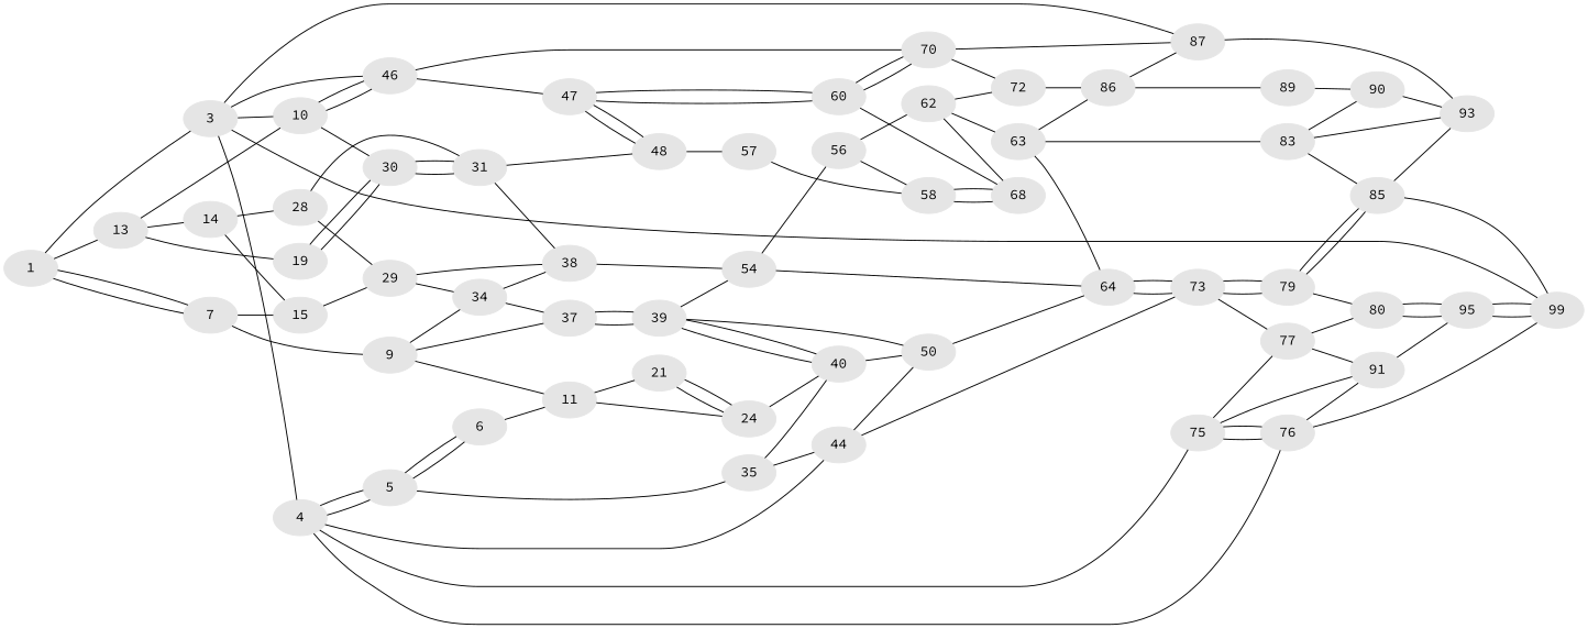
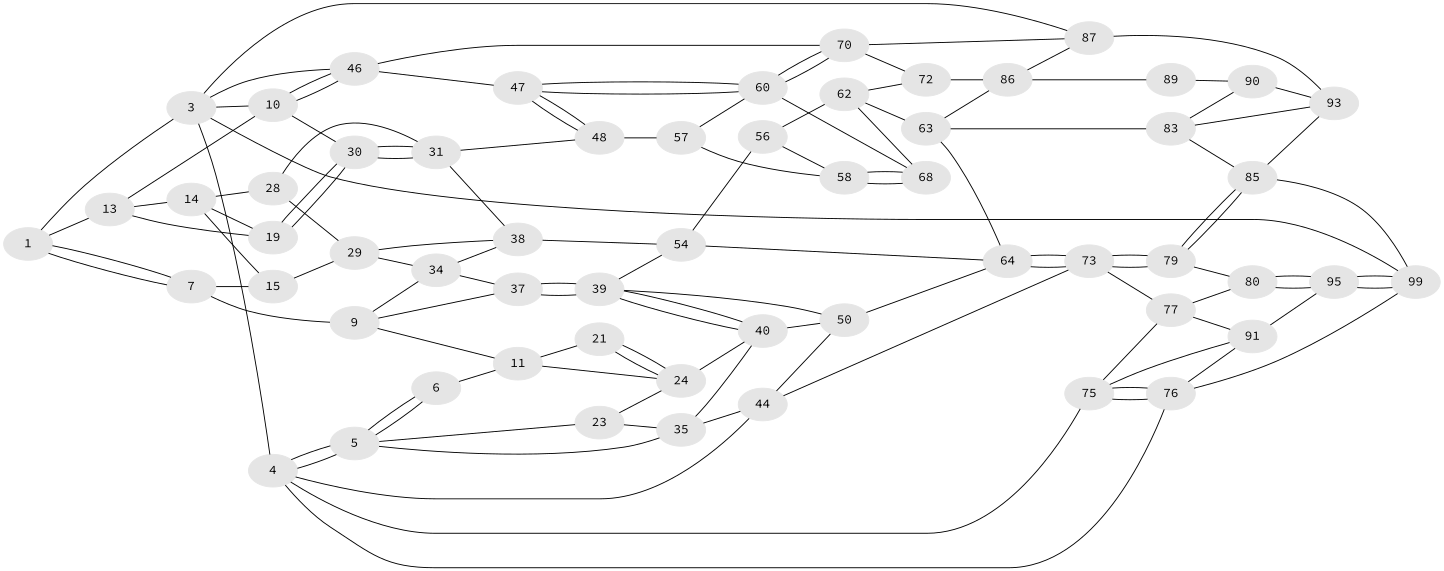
  graph {
    fontname="Source Code Pro"
    rankdir=LR
    node [color=gray90 fontname="Source Code Pro" style=filled]
    edge [fontname="Source Code Pro"]
    1 [super="+2"]
    3 [super="+66"]
    7 [super="+8"]
    13 [super="+18"]
    4 [super="+45"]
    n6 [label=10 super="+17"]
    46 [super="+67"]
    87 [super="+97"]
    99 [super="+100"]
    9 [super="+10"]
    15 [super="+27"]
    14 [super="+20"]
    19
    5 [super="+22"]
    44 [super="+52"]
    75 [super="+78"]
    76
    30
    47
    70 [super="+71"]
    93 [super="+98"]
    6
+   23 [super="+25"]
    35 [super="+42"]
    50 [super="+51"]
    73 [super="+74"]
    77 [super="+81"]
    91 [super="+94"]
    11 [super="+12"]
    24 [super="+26"]
    40 [super="+41"]
    21
    34 [super="+36"]
    37
    29 [super="+33"]
    38 [super="+43"]
    39 [super="+53"]
    28
    31 [super="+32"]
    48 [super="+49"]
    54 [super="+55"]
    57
    56 [super="+59"]
    64 [super="+65"]
    79
    60 [super="+61"]
    72
    68
    58
    62 [super="+69"]
    63 [super="+82"]
    83 [super="+84"]
    86 [super="+88"]
    85 [super="+101"]
    90 [super="+92"]
    89
    80
    95 [super="+96"]
    1 -- 3
    1 -- 7
    1 -- 7
    1 -- 13
    3 -- 4
    3 -- n6
    3 -- 46
    3 -- 87
    3 -- 99
    7 -- 9
    7 -- 15 [weight=2]
    13 -- n6
    13 -- 14
    13 -- 19
    4 -- 5
    4 -- 5
    4 -- 44
    4 -- 75
    4 -- 76
    n6 -- 46
    n6 -- 46
    n6 -- 30
    46 -- 47
    46 -- 70
    87 -- 93
    9 -- 11
    9 -- 34
    9 -- 37
    15 -- 29
    14 -- 15
+   14 -- 19
    14 -- 28
    19 -- 30
    19 -- 30
    5 -- 6
    5 -- 6
+   5 -- 23
    5 -- 35
    44 -- 50
    44 -- 73
    75 -- 76
    75 -- 76
    75 -- 77
    75 -- 91
    76 -- 99
    76 -- 91
    30 -- 31
    30 -- 31
    47 -- 48
    47 -- 48
    47 -- 60
    47 -- 60
    70 -- 87
    70 -- 72
    6 -- 11
+   23 -- 35
+   23 -- 24
    35 -- 44
    35 -- 40
    50 -- 64
    73 -- 77
    73 -- 79
    73 -- 79
    77 -- 91
    77 -- 80
    91 -- 95
    11 -- 24
    11 -- 21
    24 -- 40
    40 -- 50
    21 -- 24
    21 -- 24
    34 -- 37
    34 -- 38
    37 -- 39
    37 -- 39
    29 -- 34
    29 -- 38
    38 -- 54
    39 -- 50
    39 -- 40
    39 -- 40
    39 -- 54
    28 -- 29
    28 -- 31
    31 -- 38
    31 -- 48
    48 -- 57
    54 -- 56
    54 -- 64
+   57 -- 60
    57 -- 58
    56 -- 58
    56 -- 62
    64 -- 73
    64 -- 73
    79 -- 85
    79 -- 85
    79 -- 80
    60 -- 70
    60 -- 70
    60 -- 68
    72 -- 86
    58 -- 68
    58 -- 68
    62 -- 72
    62 -- 68
    62 -- 63
    63 -- 64
    63 -- 83
    63 -- 86
    83 -- 93
    83 -- 85
    83 -- 90
    86 -- 87
    86 -- 89
    85 -- 99
    85 -- 93
    90 -- 93
    89 -- 90 [weight=2]
    80 -- 95
    80 -- 95
    95 -- 99 [weight=2]
    95 -- 99
  }
